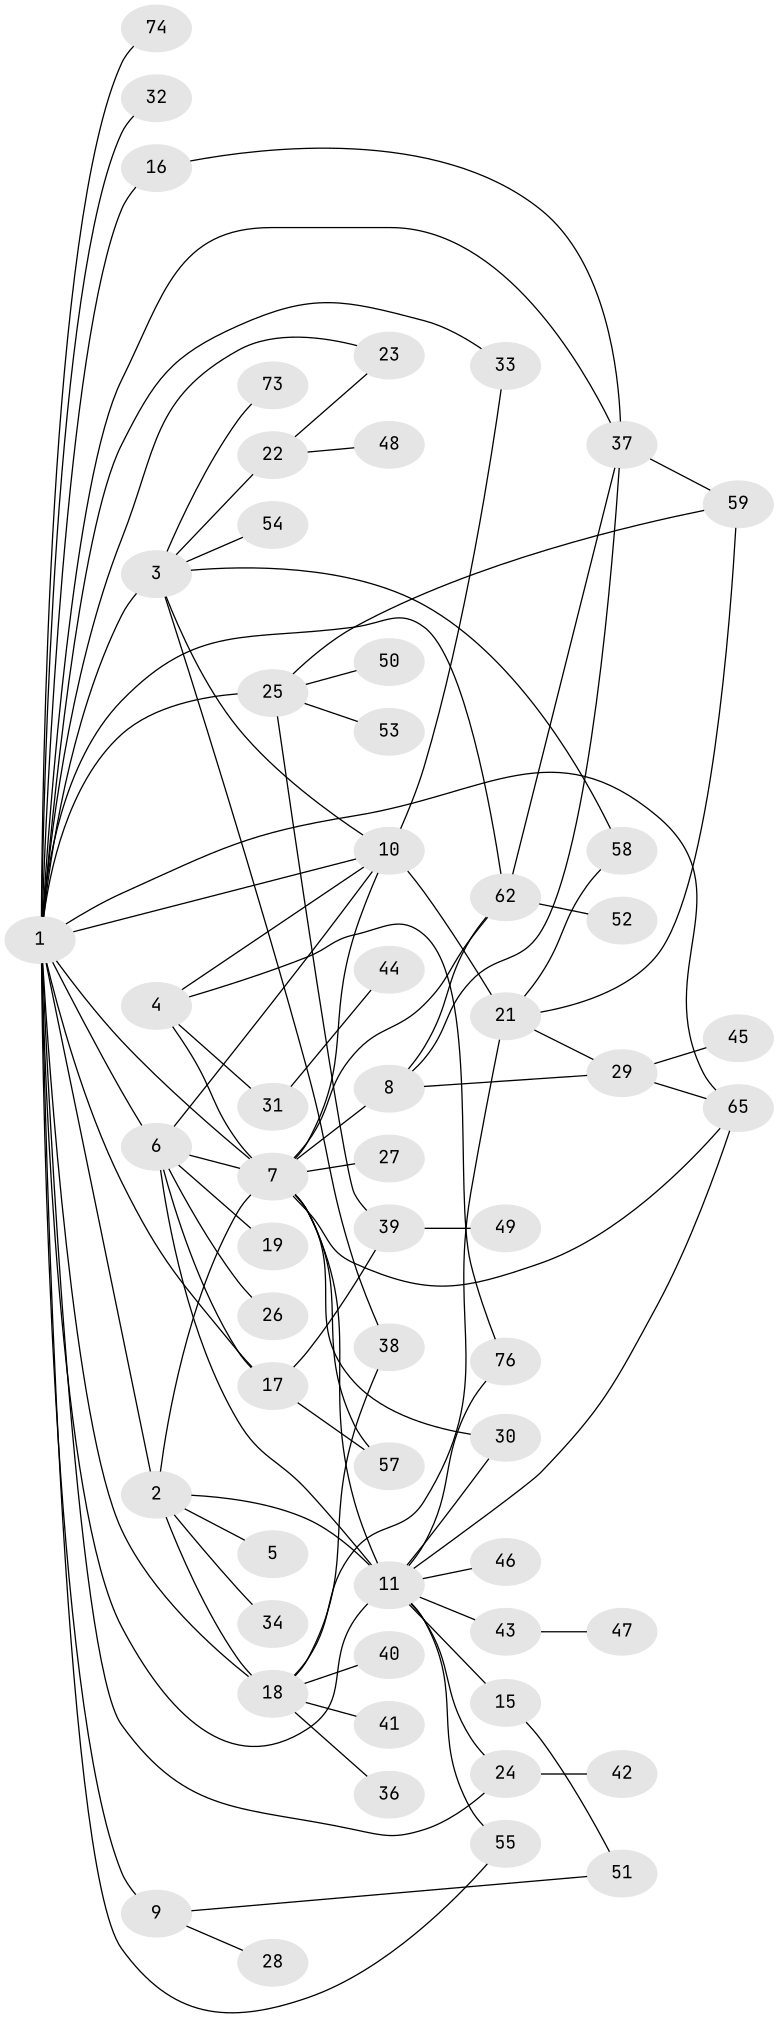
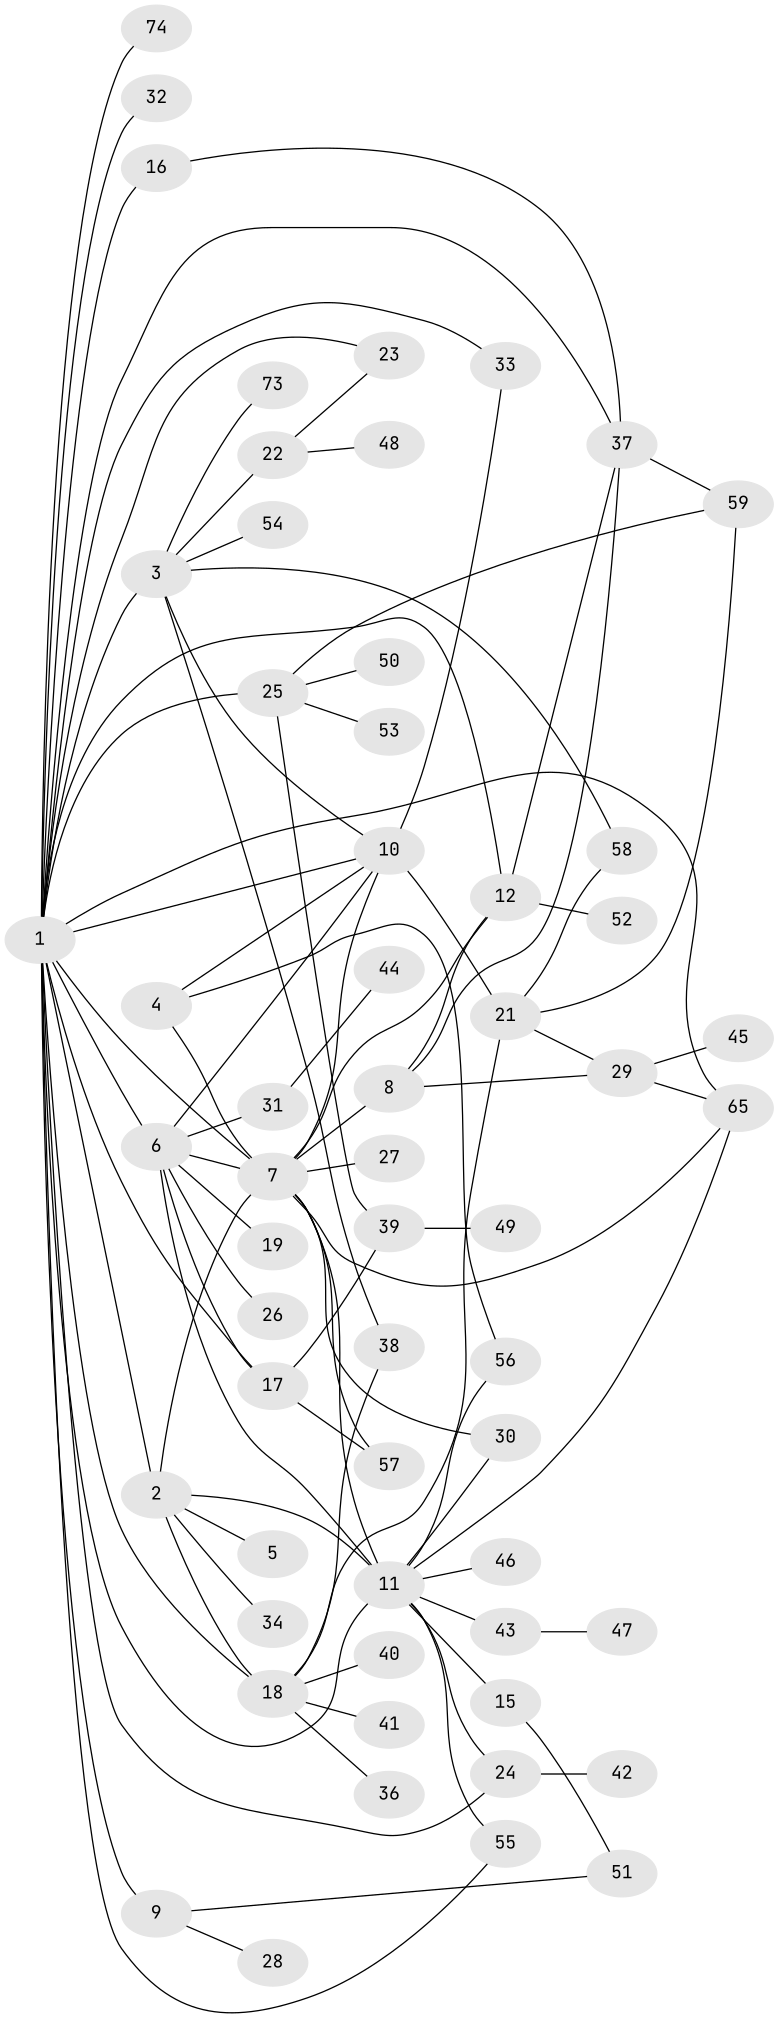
  graph {
    fontname="JetBrains Mono"
    rankdir=LR
    node [color=gray90 fontname="JetBrains Mono" style=filled]
    edge [fontname="JetBrains Mono" weight=1.0]
    1
    2
    3
    6
    7
    9
    10
    11
-   12 [label=62]
+   12
    n10 [label=74]
    16
    17
    18
    23
    24
    25
    32
    33
    n19 [label=65]
    37
    55
    5
    34
    n24 [label=73]
    22
    38
    54
    58
    4
-   56 [label=76]
+   56
    19
    26
    31
    8
    27
    30
    57
    28
    51
    21
    15
    43
    46
    52
    39
    36
    40
    41
    42
    59
    50
    53
    48
    44
    29
    45
    47
    49
    1 -- 2 [weight=2.0]
    1 -- 3 [weight=2.0]
    1 -- 6 [weight=3.0]
    1 -- 7 [weight=2.0]
    1 -- 9
    1 -- 10
    1 -- 11
    1 -- 12
    1 -- n10
    1 -- 16
    1 -- 17
    1 -- 18
    1 -- 23
    1 -- 24
    1 -- 25
    1 -- 32
    1 -- 33
    1 -- n19 [weight=2.0]
    1 -- 37
    1 -- 55
    2 -- 7
    2 -- 11
    2 -- 18
    2 -- 5
    2 -- 34
    3 -- 10
    3 -- n24
    3 -- 22
    3 -- 38
    3 -- 54
    3 -- 58
    6 -- 7
    6 -- 10
    6 -- 11
    6 -- 17
    6 -- 19
    6 -- 26
-   4 -- 31
+   6 -- 31
    7 -- 10
    7 -- 11
    7 -- 12
    7 -- n19
    7 -- 8
    7 -- 27
    7 -- 30
    7 -- 57
    9 -- 28
    9 -- 51
    10 -- 33
    10 -- 21
    11 -- 24
    11 -- n19
    11 -- 55
    11 -- 56
    11 -- 30
    11 -- 15
    11 -- 43
    11 -- 46
    12 -- 37
    12 -- 52
    16 -- 37
    17 -- 57
    17 -- 39
    18 -- 38
    18 -- 21
    18 -- 36
    18 -- 40
    18 -- 41
    24 -- 42
    25 -- 39
    25 -- 59
    25 -- 50
    25 -- 53
    37 -- 59
    22 -- 23
    22 -- 48
    4 -- 7
    4 -- 10
    4 -- 56
    31 -- 44
    8 -- 12
    8 -- 37
    8 -- 29
    21 -- 58
    21 -- 59
    21 -- 29
    15 -- 51
    43 -- 47
    39 -- 49
    29 -- n19
    29 -- 45
  }
